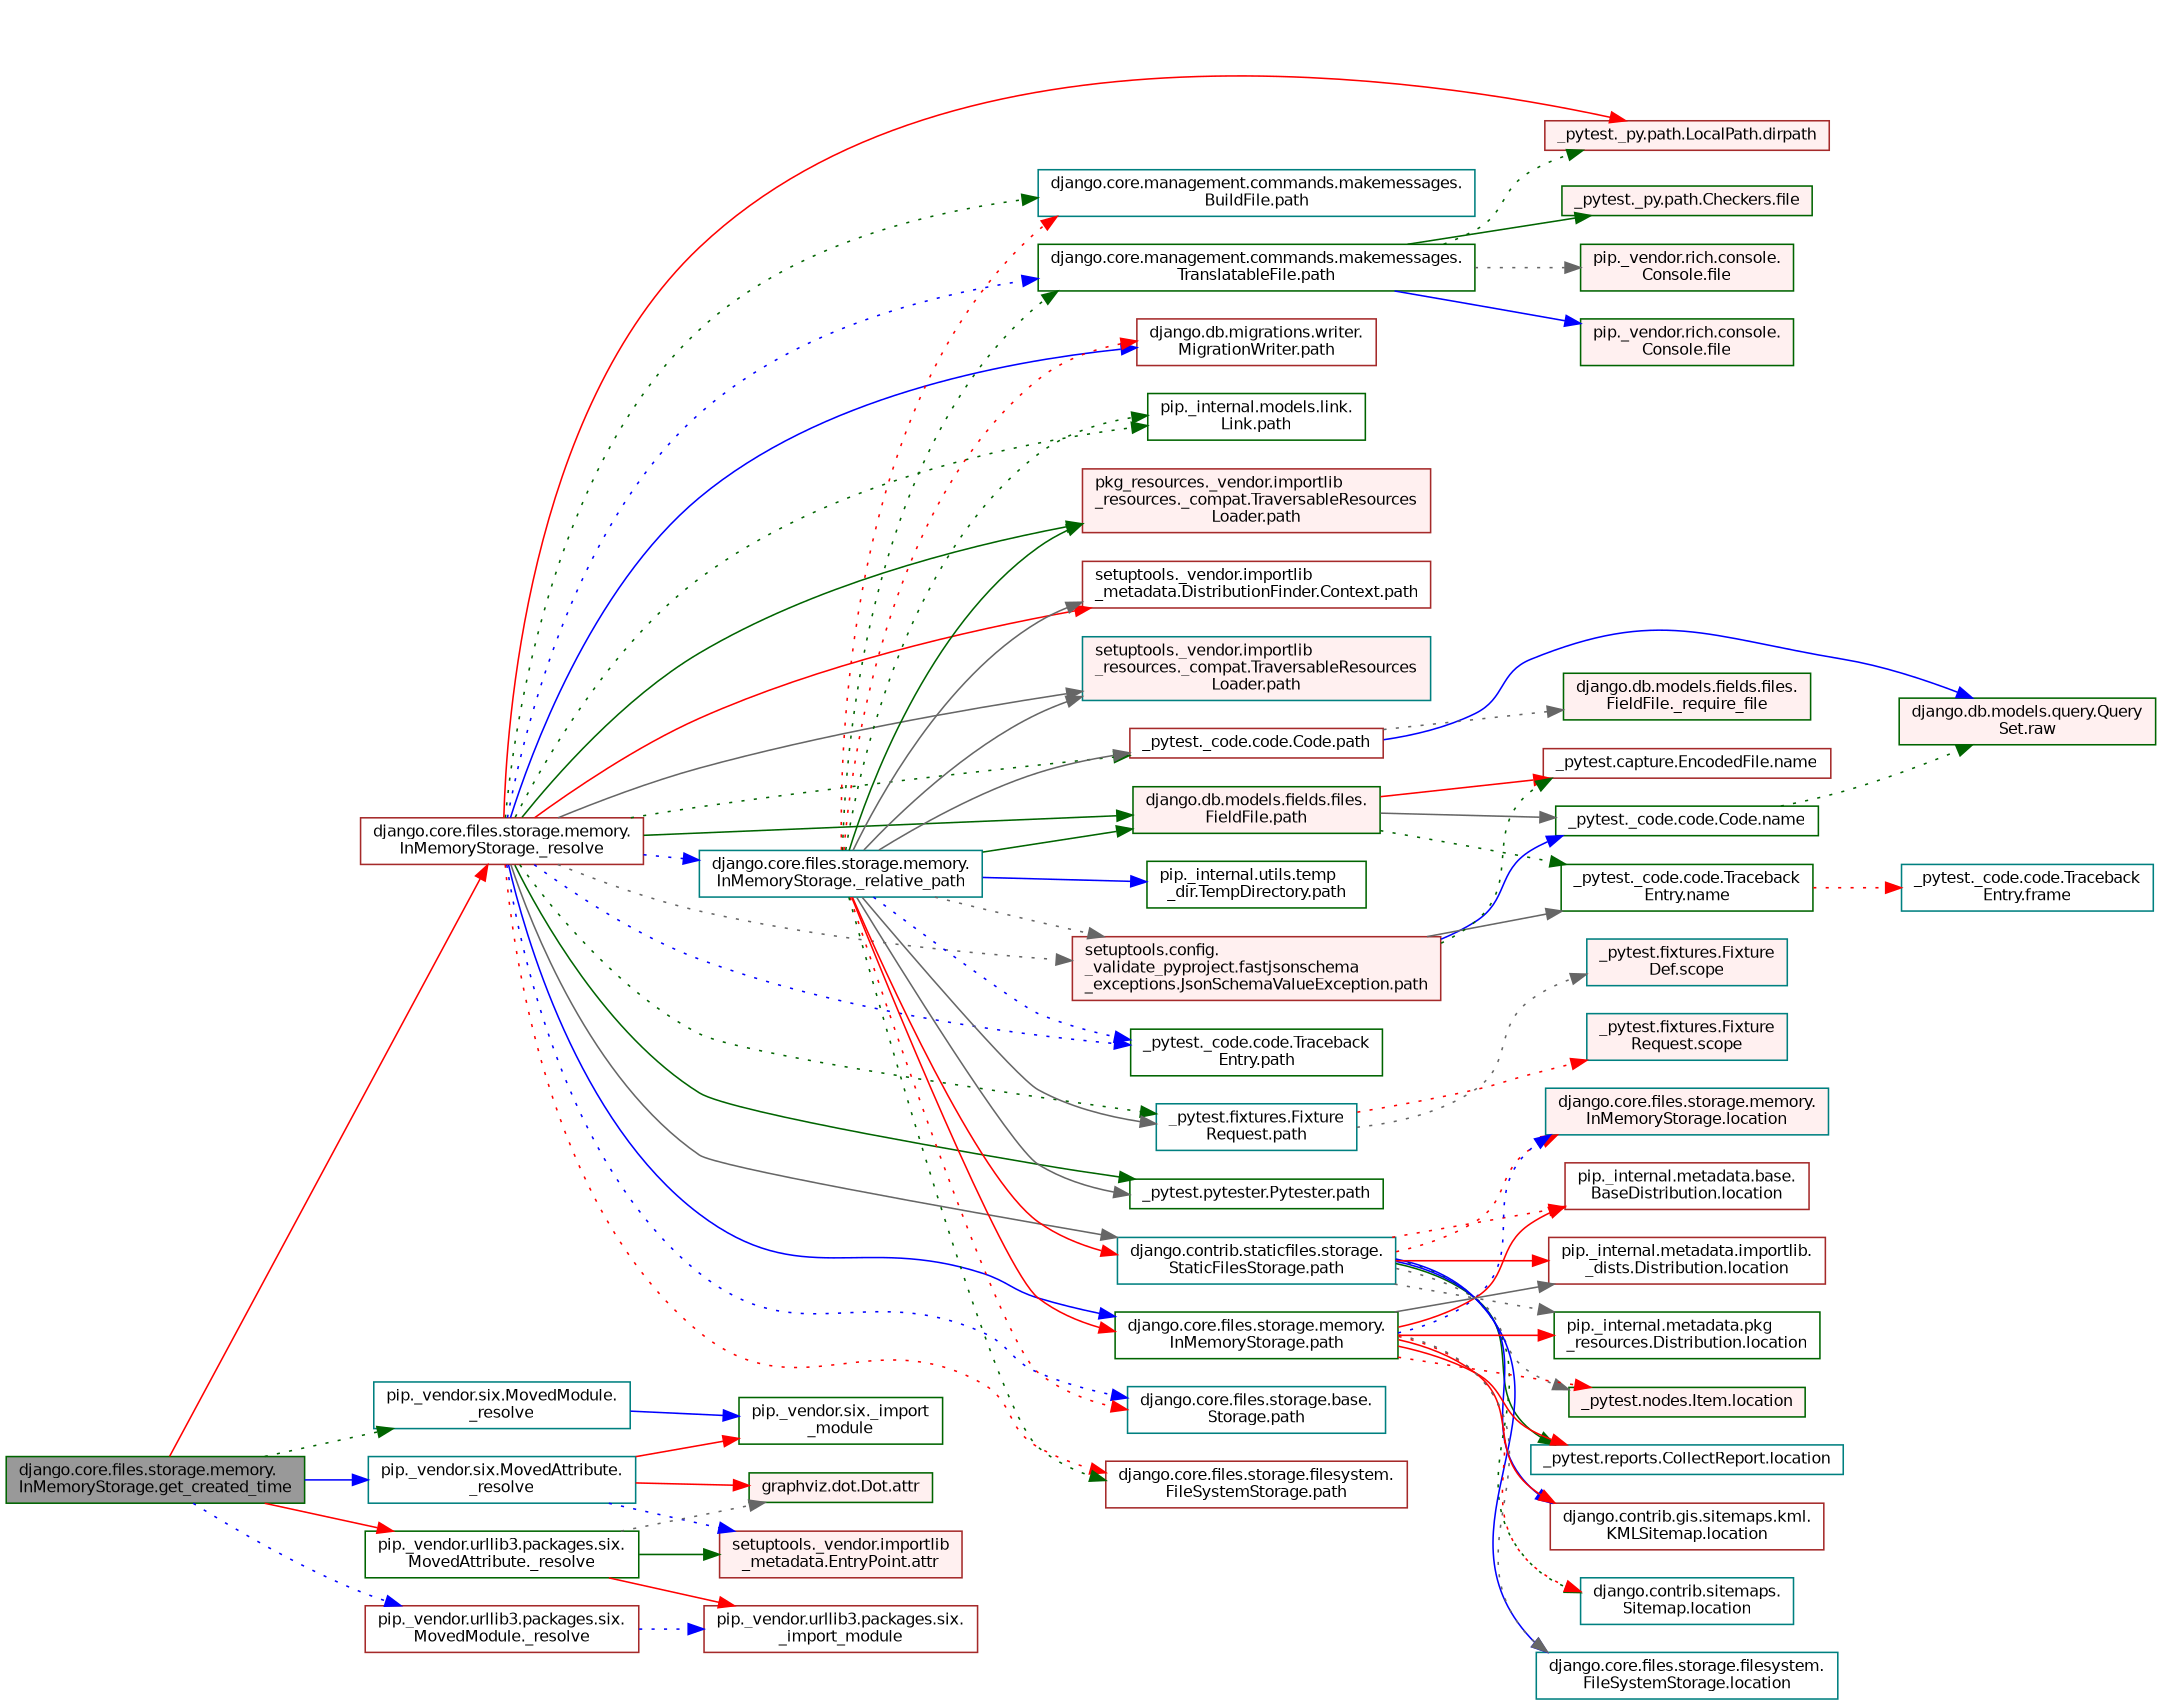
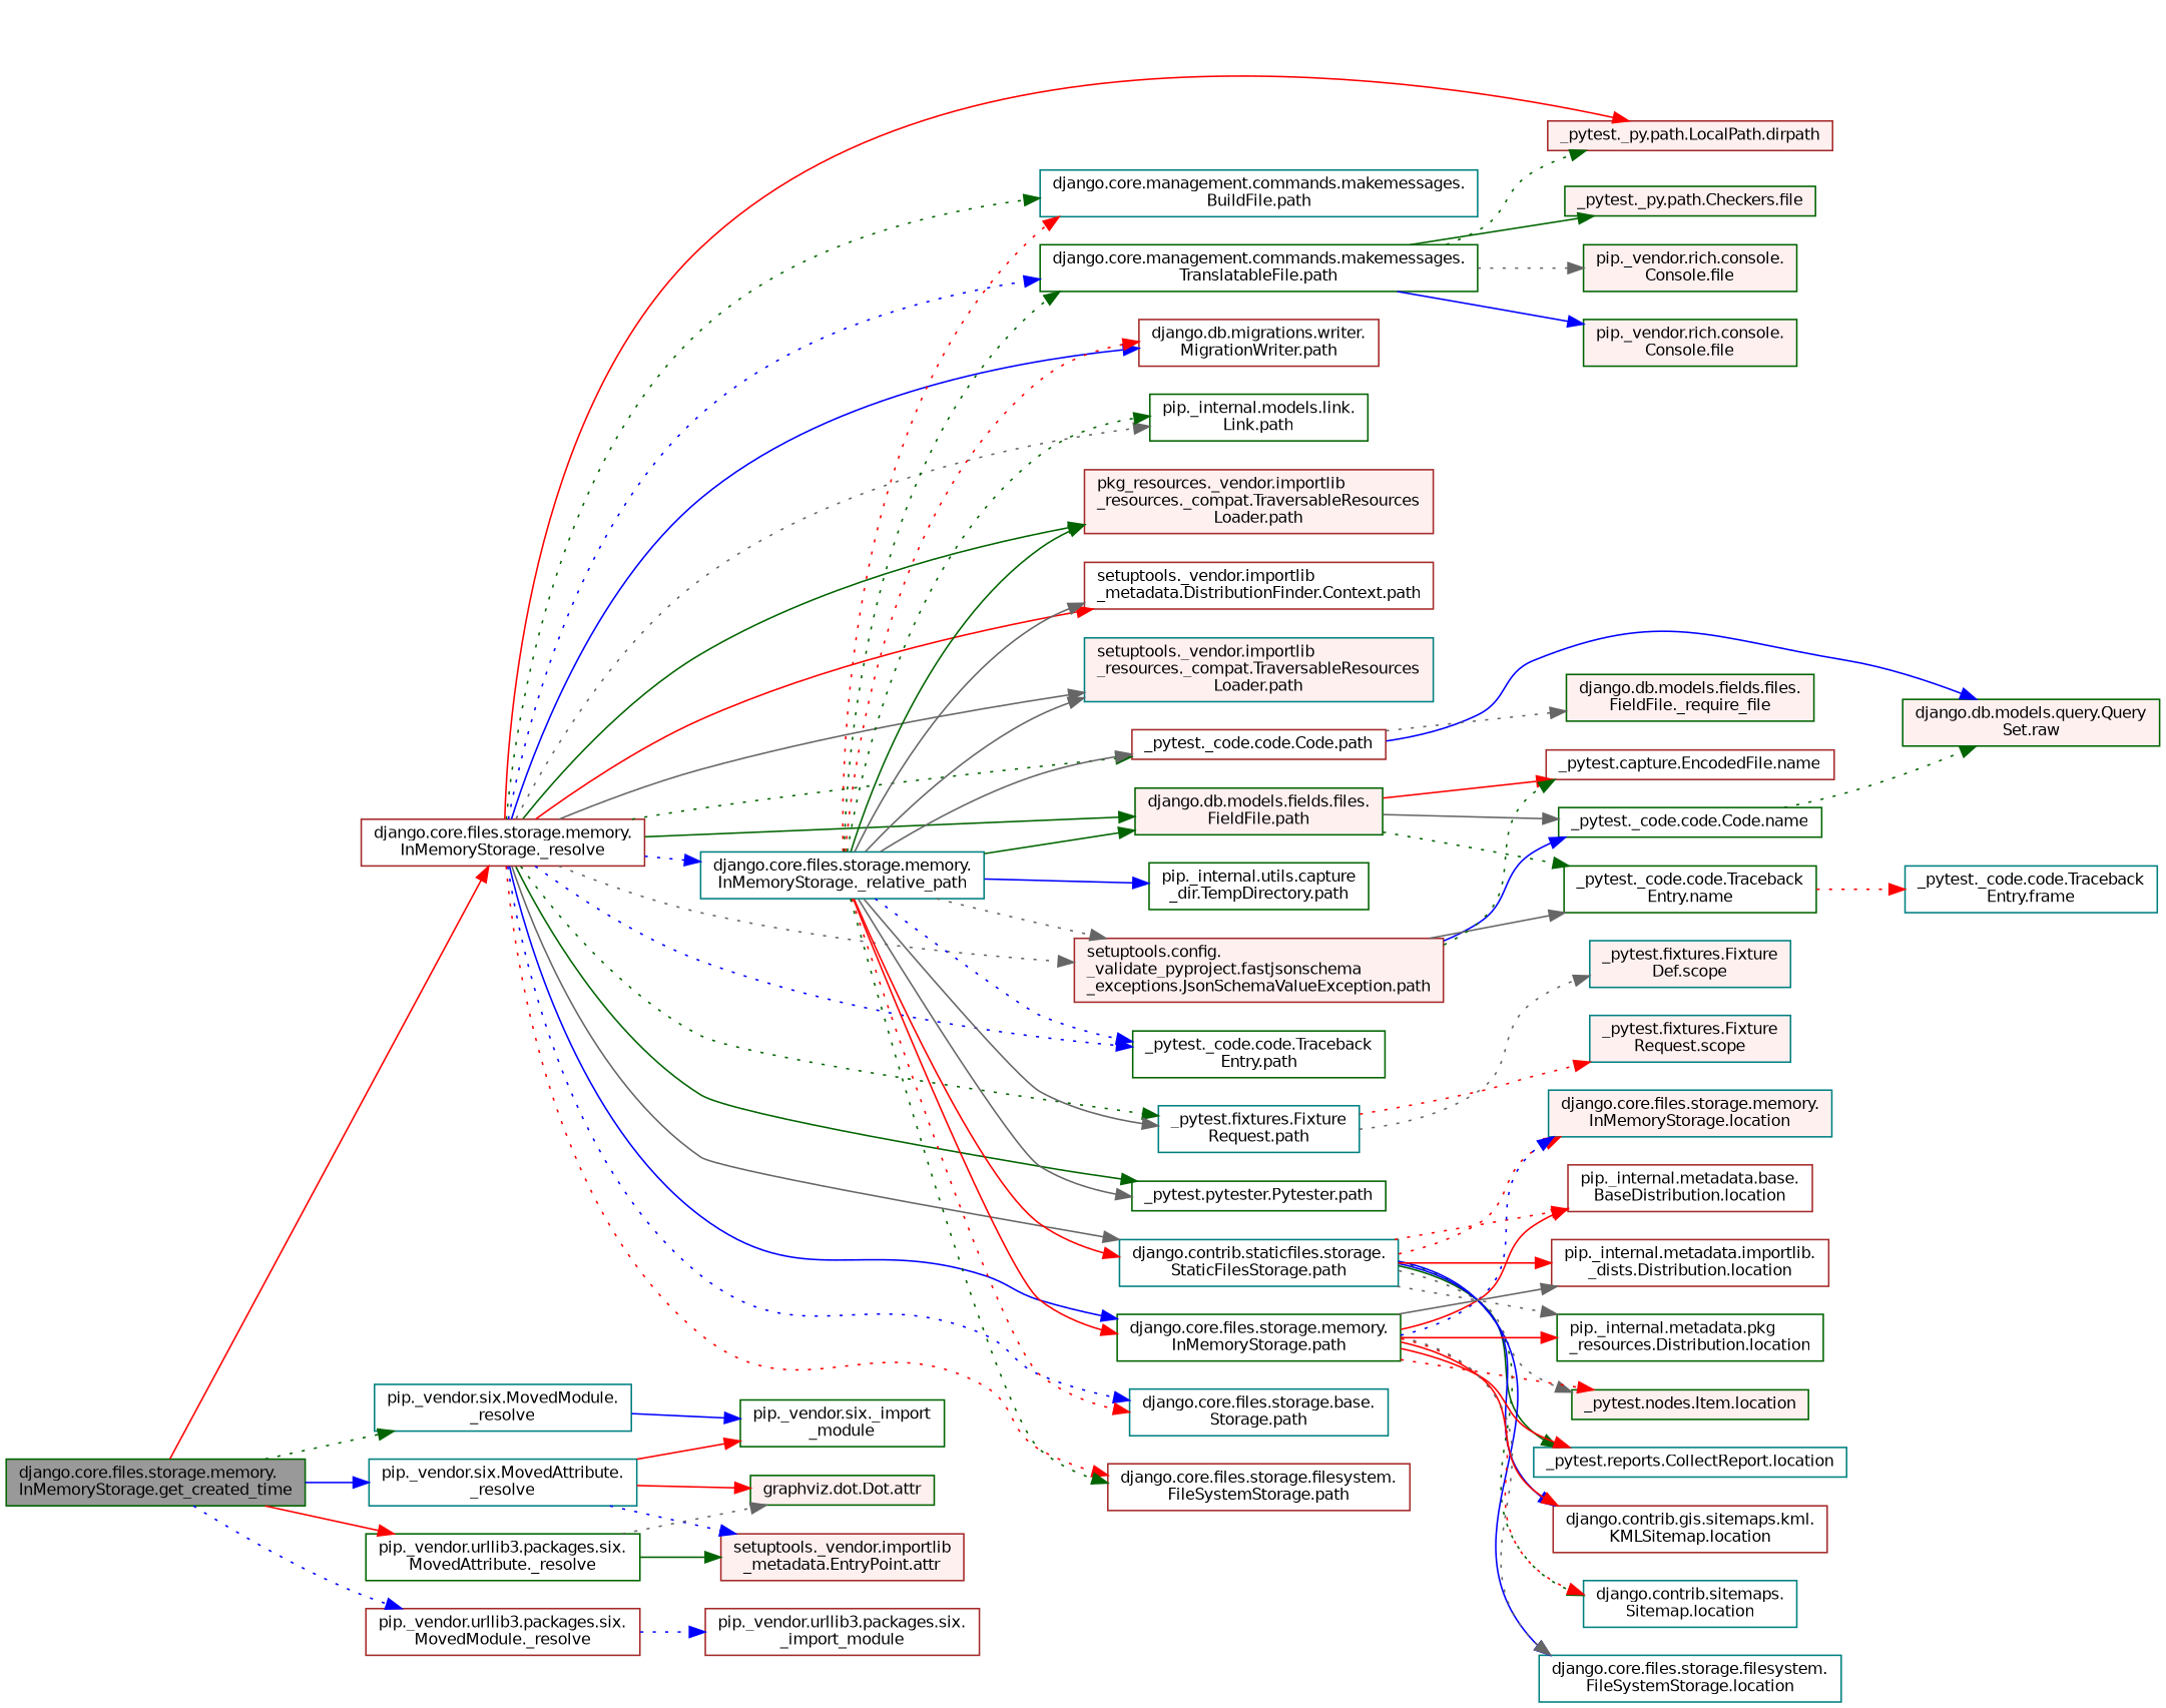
  digraph {
    rankdir=LR
    node [color=darkgreen fillcolor=white fontname=Helvetica fontsize=10 shape=box style=filled]
    edge [color=red fontname=Helvetica fontsize=10 labelfontname=Helvetica labelfontsize=10 style=solid]
    n1 [fillcolor=grey60 fontcolor=black height=0.2 label="django.core.files.storage.memory.\lInMemoryStorage.get_created_time" width=0.4]
    n2 [color=brown height=0.2 label="django.core.files.storage.memory.\lInMemoryStorage._resolve" width=0.4]
    n3 [color=teal height=0.2 label="pip._vendor.six.MovedAttribute.\l_resolve" width=0.4]
    n4 [color=teal height=0.2 label="pip._vendor.six.MovedModule.\l_resolve" width=0.4]
    n5 [height=0.2 label="pip._vendor.urllib3.packages.six.\lMovedAttribute._resolve" width=0.4]
    n6 [color=brown height=0.2 label="pip._vendor.urllib3.packages.six.\lMovedModule._resolve" width=0.4]
    n7 [color=teal height=0.2 label="django.core.files.storage.memory.\lInMemoryStorage._relative_path" width=0.4]
    n8 [color=brown height=0.2 label="_pytest._code.code.Code.path" width=0.4]
    n9 [height=0.2 label="_pytest._code.code.Traceback\lEntry.path" width=0.4]
    n10 [color=teal height=0.2 label="_pytest.fixtures.Fixture\lRequest.path" width=0.4]
    n11 [height=0.2 label="_pytest.pytester.Pytester.path" width=0.4]
    n12 [color=teal height=0.2 label="django.contrib.staticfiles.storage.\lStaticFilesStorage.path" width=0.4]
    n13 [color=teal height=0.2 label="django.core.files.storage.base.\lStorage.path" width=0.4]
    n14 [color=brown height=0.2 label="django.core.files.storage.filesystem.\lFileSystemStorage.path" width=0.4]
    n15 [height=0.2 label="django.core.files.storage.memory.\lInMemoryStorage.path" width=0.4]
    n16 [color=teal height=0.2 label="django.core.management.commands.makemessages.\lBuildFile.path" width=0.4]
    n17 [height=0.2 label="django.core.management.commands.makemessages.\lTranslatableFile.path" width=0.4]
    n18 [color=brown height=0.2 label="django.db.migrations.writer.\lMigrationWriter.path" width=0.4]
    n19 [fillcolor="#FFF0F0" height=0.2 label="django.db.models.fields.files.\lFieldFile.path" width=0.4]
    n20 [height=0.2 label="pip._internal.models.link.\lLink.path" width=0.4]
    n21 [color=brown fillcolor="#FFF0F0" height=0.2 label="pkg_resources._vendor.importlib\l_resources._compat.TraversableResources\lLoader.path" width=0.4]
    n22 [color=brown height=0.2 label="setuptools._vendor.importlib\l_metadata.DistributionFinder.Context.path" width=0.4]
    n23 [color=teal fillcolor="#FFF0F0" height=0.2 label="setuptools._vendor.importlib\l_resources._compat.TraversableResources\lLoader.path" width=0.4]
    n24 [color=brown fillcolor="#FFF0F0" height=0.2 label="setuptools.config.\l_validate_pyproject.fastjsonschema\l_exceptions.JsonSchemaValueException.path" width=0.4]
    n25 [color=brown fillcolor="#FFF0F0" height=0.2 label="_pytest._py.path.LocalPath.dirpath" width=0.4]
    n26 [height=0.2 label="pip._vendor.six._import\l_module" width=0.4]
    n27 [fillcolor="#FFF0F0" height=0.2 label="graphviz.dot.Dot.attr" width=0.4]
    n28 [color=brown fillcolor="#FFF0F0" height=0.2 label="setuptools._vendor.importlib\l_metadata.EntryPoint.attr" width=0.4]
    n29 [color=brown height=0.2 label="pip._vendor.urllib3.packages.six.\l_import_module" width=0.4]
-   n30 [height=0.2 label="pip._internal.utils.temp\l_dir.TempDirectory.path" width=0.4]
+   n30 [height=0.2 label="pip._internal.utils.capture\l_dir.TempDirectory.path" width=0.4]
    n31 [fillcolor="#FFF0F0" height=0.2 label="django.db.models.query.Query\lSet.raw" width=0.4]
    n32 [fillcolor="#FFF0F0" height=0.2 label="django.db.models.fields.files.\lFieldFile._require_file" width=0.4]
    n33 [color=teal fillcolor="#FFF0F0" height=0.2 label="_pytest.fixtures.Fixture\lDef.scope" width=0.4]
    n34 [color=teal fillcolor="#FFF0F0" height=0.2 label="_pytest.fixtures.Fixture\lRequest.scope" width=0.4]
    n35 [fillcolor="#FFF0F0" height=0.2 label="_pytest.nodes.Item.location" width=0.4]
    n36 [color=teal height=0.2 label="_pytest.reports.CollectReport.location" width=0.4]
    n37 [color=brown height=0.2 label="django.contrib.gis.sitemaps.kml.\lKMLSitemap.location" width=0.4]
    n38 [color=teal height=0.2 label="django.contrib.sitemaps.\lSitemap.location" width=0.4]
    n39 [color=teal height=0.2 label="django.core.files.storage.filesystem.\lFileSystemStorage.location" width=0.4]
    n40 [color=teal fillcolor="#FFF0F0" height=0.2 label="django.core.files.storage.memory.\lInMemoryStorage.location" width=0.4]
    n41 [color=brown height=0.2 label="pip._internal.metadata.base.\lBaseDistribution.location" width=0.4]
    n42 [color=brown height=0.2 label="pip._internal.metadata.importlib.\l_dists.Distribution.location" width=0.4]
    n43 [height=0.2 label="pip._internal.metadata.pkg\l_resources.Distribution.location" width=0.4]
    n44 [fillcolor="#FFF0F0" height=0.2 label="_pytest._py.path.Checkers.file" width=0.4]
    n45 [fillcolor="#FFF0F0" height=0.2 label="pip._vendor.rich.console.\lConsole.file" width=0.4]
    n46 [fillcolor="#FFF0F0" height=0.2 label="pip._vendor.rich.console.\lConsole.file" width=0.4]
    n47 [height=0.2 label="_pytest._code.code.Code.name" width=0.4]
    n48 [height=0.2 label="_pytest._code.code.Traceback\lEntry.name" width=0.4]
    n49 [color=brown height=0.2 label="_pytest.capture.EncodedFile.name" width=0.4]
    n50 [color=teal height=0.2 label="_pytest._code.code.Traceback\lEntry.frame" width=0.4]
    n1 -> n2
    n1 -> n3 [color=blue]
    n1 -> n4 [color=darkgreen style=dotted]
    n1 -> n5
    n1 -> n6 [color=blue style=dotted]
    n2 -> n7 [color=blue style=dotted]
    n2 -> n8 [color=darkgreen style=dotted]
    n2 -> n9 [color=blue style=dotted]
    n2 -> n10 [color=darkgreen style=dotted]
    n2 -> n11 [color=darkgreen]
    n2 -> n12 [color=gray40]
    n2 -> n13 [color=blue style=dotted]
    n2 -> n14 [style=dotted]
    n2 -> n15 [color=blue]
    n2 -> n16 [color=darkgreen style=dotted]
    n2 -> n17 [color=blue style=dotted]
    n2 -> n18 [color=blue]
    n2 -> n19 [color=darkgreen]
-   n2 -> n20 [color=darkgreen style=dotted]
+   n2 -> n20 [color=gray40 style=dotted]
    n2 -> n21 [color=darkgreen]
    n2 -> n22
    n2 -> n23 [color=gray40]
    n2 -> n24 [color=gray40 style=dotted]
    n2 -> n25
    n3 -> n26
    n3 -> n27
    n3 -> n28 [color=blue style=dotted]
    n4 -> n26 [color=blue]
    n5 -> n27 [color=gray40 style=dotted]
    n5 -> n28 [color=darkgreen]
-   n5 -> n29
    n6 -> n29 [color=blue style=dotted]
    n7 -> n8 [color=gray40]
    n7 -> n9 [color=blue style=dotted]
    n7 -> n10 [color=gray40]
    n7 -> n11 [color=gray40]
    n7 -> n12
    n7 -> n13 [style=dotted]
    n7 -> n14 [color=darkgreen style=dotted]
    n7 -> n15
    n7 -> n16 [style=dotted]
    n7 -> n17 [color=darkgreen style=dotted]
    n7 -> n18 [style=dotted]
    n7 -> n19 [color=darkgreen]
    n7 -> n20 [color=darkgreen style=dotted]
    n7 -> n21 [color=darkgreen]
    n7 -> n22 [color=gray40]
    n7 -> n23 [color=gray40]
    n7 -> n24 [color=gray40 style=dotted]
    n7 -> n30 [color=blue]
    n8 -> n31 [color=blue]
    n8 -> n32 [color=gray40 style=dotted]
    n10 -> n33 [color=gray40 style=dotted]
    n10 -> n34 [style=dotted]
    n12 -> n35 [color=gray40 style=dotted]
    n12 -> n36 [color=darkgreen]
    n12 -> n37 [color=blue]
    n12 -> n38 [color=darkgreen style=dotted]
    n12 -> n39 [color=blue]
    n12 -> n40 [style=dotted]
    n12 -> n41 [style=dotted]
    n12 -> n42
    n12 -> n43 [color=gray40 style=dotted]
    n15 -> n35 [style=dotted]
    n15 -> n36
    n15 -> n37
    n15 -> n38 [style=dotted]
    n15 -> n39 [color=gray40 style=dotted]
    n15 -> n40 [color=blue style=dotted]
    n15 -> n41
    n15 -> n42 [color=gray40]
    n15 -> n43
    n17 -> n25 [color=darkgreen style=dotted]
    n17 -> n44 [color=darkgreen]
    n17 -> n45 [color=gray40 style=dotted]
    n17 -> n46 [color=blue]
    n19 -> n47 [color=gray40]
    n19 -> n48 [color=darkgreen style=dotted]
    n19 -> n49
    n24 -> n47 [color=blue]
    n24 -> n48 [color=gray40]
    n24 -> n49 [color=darkgreen style=dotted]
    n47 -> n31 [color=darkgreen style=dotted]
    n48 -> n50 [style=dotted]
  }
